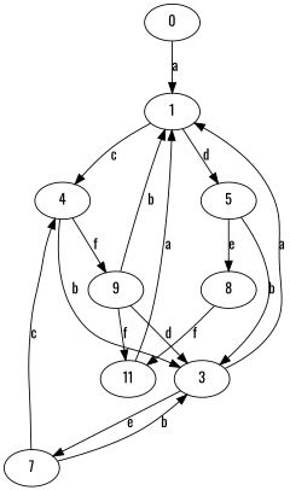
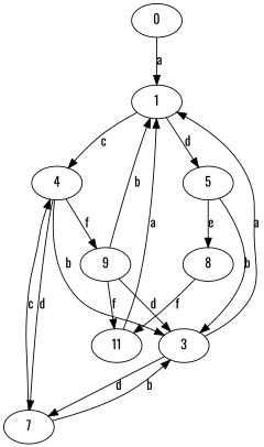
  strict digraph {
    fontname=Oswald
    node [fontname=Oswald]
    edge [fontname=Oswald]
    1
    4
    5
    3
    7
    9
    8
    0
    n9 [label=11]
    1 -> 4 [label=c]
    1 -> 5 [label=d]
    4 -> 3 [label=b]
+   4 -> 7 [label=d]
    4 -> 9 [label=f]
    5 -> 3 [label=b]
    5 -> 8 [label=e]
    3 -> 1 [label=a]
-   3 -> 7 [label=e]
+   3 -> 7 [label=d]
    7 -> 4 [label=c]
    7 -> 3 [label=b]
    9 -> 1 [label=b]
    9 -> 3 [label=d]
    9 -> n9 [label=f]
    8 -> n9 [label=f]
    0 -> 1 [label=a]
    n9 -> 1 [label=a]
  }
